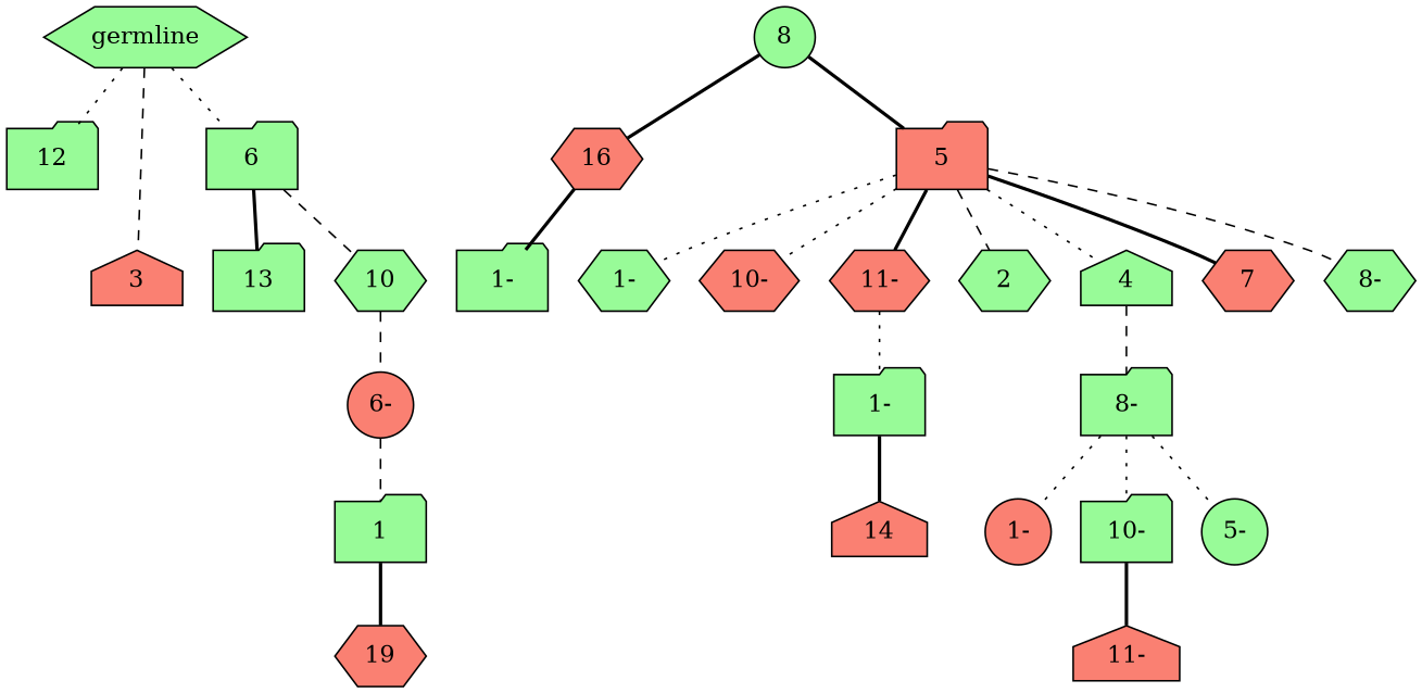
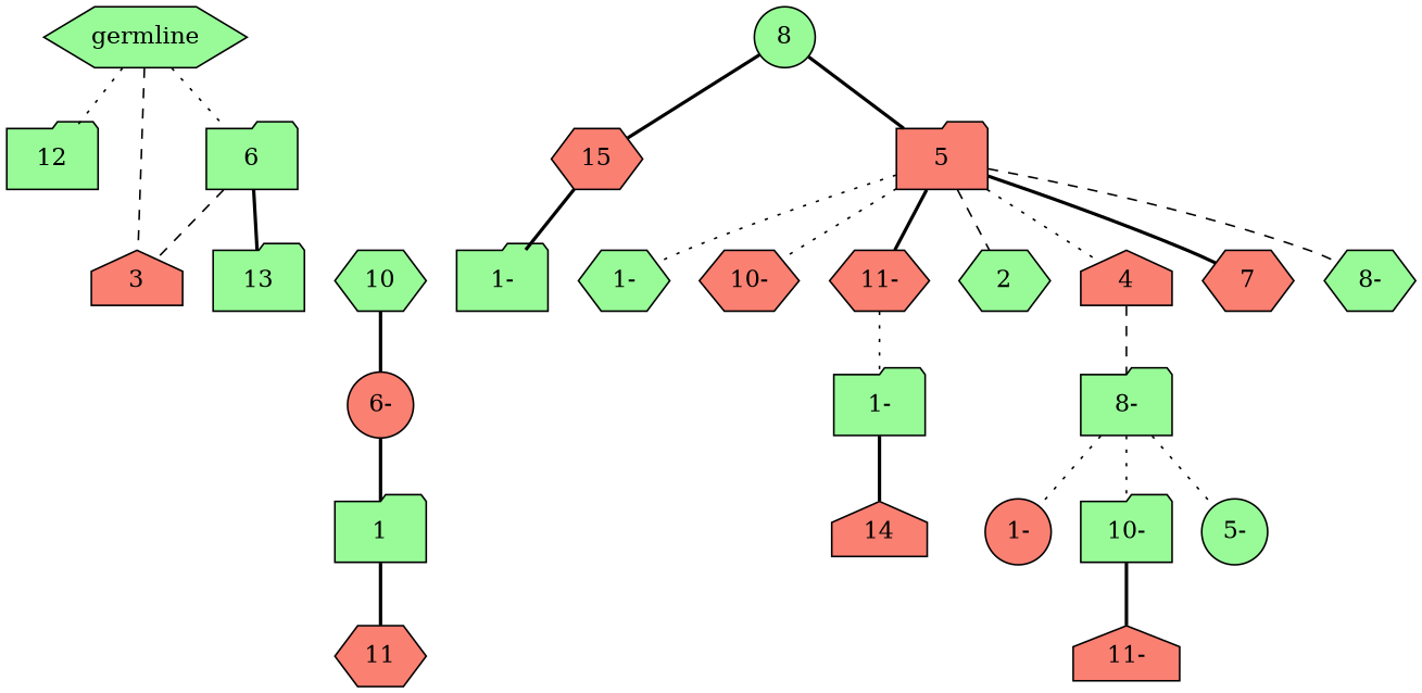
  graph {
    fontname="DejaVu Serif"
    node [fillcolor=palegreen fontname="DejaVu Serif" shape=hexagon style=filled]
    edge [fontname="DejaVu Serif" style=bold]
    n1 [label=germline]
    n2 [label=12 shape=folder]
    n3 [fillcolor=salmon label=3 shape=house]
    n4 [label=6 shape=folder]
    n5 [label=13 shape=folder]
    n6 [label=10]
    n7 [fillcolor=salmon label="6-" shape=circle]
    n8 [label=1 shape=folder]
-   n9 [fillcolor=salmon label=19]
+   n9 [fillcolor=salmon label=11]
    n10 [label=8 shape=circle]
-   n11 [fillcolor=salmon label=16]
+   n11 [fillcolor=salmon label=15]
    n12 [fillcolor=salmon label=5 shape=folder]
    n13 [label="1-" shape=folder]
    n14 [label="1-"]
    n15 [fillcolor=salmon label="10-"]
    n16 [fillcolor=salmon label="11-"]
    n17 [label=2]
-   n18 [label=4 shape=house]
+   n18 [fillcolor=salmon label=4 shape=house]
    n19 [fillcolor=salmon label=7]
    n20 [label="8-"]
    n21 [label="1-" shape=folder]
    n22 [label="8-" shape=folder]
    n23 [fillcolor=salmon label=14 shape=house]
    n24 [fillcolor=salmon label="1-" shape=circle]
    n25 [label="10-" shape=folder]
    n26 [label="5-" shape=circle]
    n27 [fillcolor=salmon label="11-" shape=house]
    n1 -- n2 [style=dotted]
    n1 -- n3 [style=dashed]
    n1 -- n4 [style=dotted]
    n4 -- n5
-   n4 -- n6 [style=dashed]
-   n6 -- n7 [style=dashed]
-   n7 -- n8 [style=dashed]
+   n4 -- n3 [style=dashed]
+   n6 -- n7
+   n7 -- n8
    n8 -- n9
    n10 -- n11
    n10 -- n12
    n11 -- n13
    n12 -- n14 [style=dotted]
    n12 -- n15 [style=dotted]
    n12 -- n16
    n12 -- n17 [style=dashed]
    n12 -- n18 [style=dotted]
    n12 -- n19
    n12 -- n20 [style=dashed]
    n16 -- n21 [style=dotted]
    n18 -- n22 [style=dashed]
    n21 -- n23
    n22 -- n24 [style=dotted]
    n22 -- n25 [style=dotted]
    n22 -- n26 [style=dotted]
    n25 -- n27
  }
